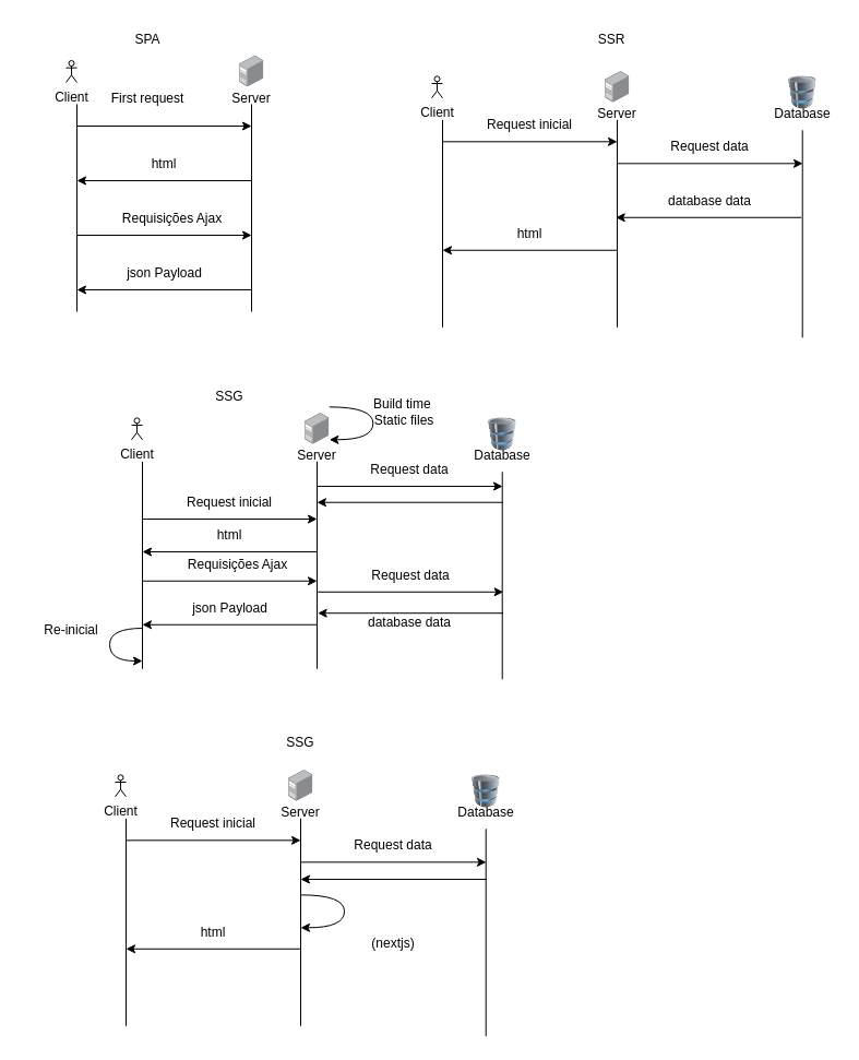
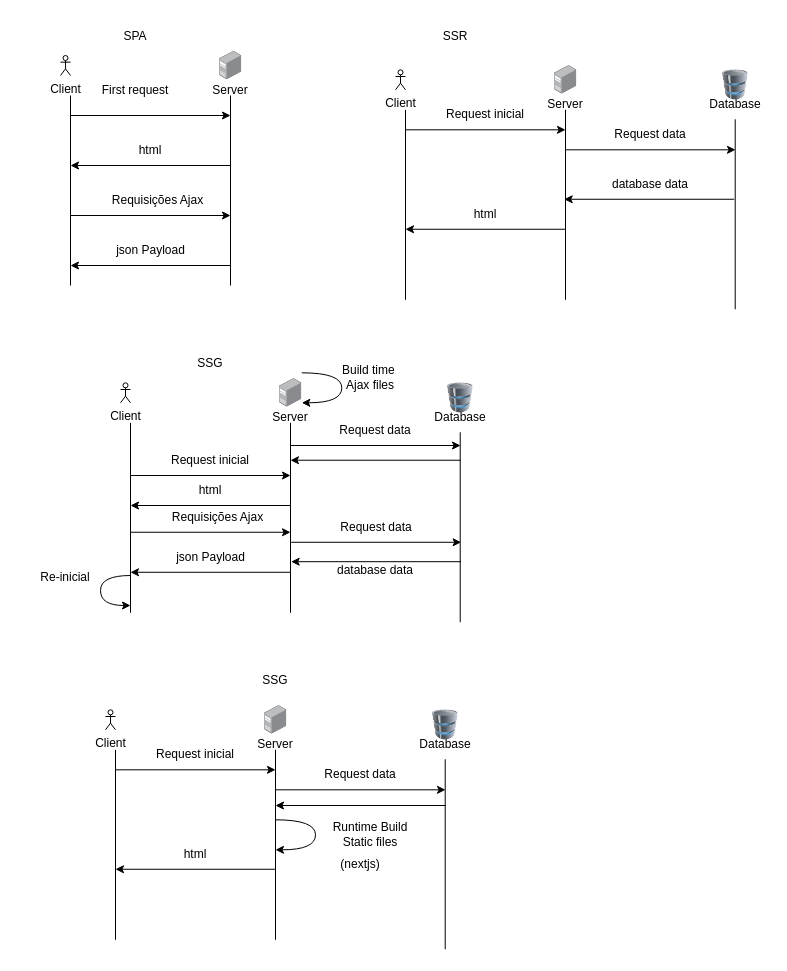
  <mxCell id="0" />
  <mxCell id="1" parent="0" />
  <mxCell id="2" value="" style="endArrow=none;html=1;" edge="1" parent="1"><mxGeometry width="50" height="50" relative="1" as="geometry"><mxPoint x="70" y="285" as="sourcePoint" /><mxPoint x="70" y="95" as="targetPoint" /></mxGeometry></mxCell>
  <mxCell id="3" value="SPA" style="text;html=1;strokeColor=none;fillColor=none;align=center;verticalAlign=middle;whiteSpace=wrap;rounded=0;" vertex="1" parent="1"><mxGeometry x="105" y="20.68" width="60" height="30" as="geometry" /></mxCell>
  <mxCell id="4" value="" style="endArrow=none;html=1;" edge="1" parent="1"><mxGeometry width="50" height="50" relative="1" as="geometry"><mxPoint x="230" y="285" as="sourcePoint" /><mxPoint x="230" y="95" as="targetPoint" /></mxGeometry></mxCell>
  <mxCell id="5" value="Client" style="shape=umlActor;verticalLabelPosition=bottom;verticalAlign=top;html=1;outlineConnect=0;" vertex="1" parent="1"><mxGeometry x="60" y="55" width="10" height="20" as="geometry" /></mxCell>
  <mxCell id="6" value="Server" style="text;html=1;strokeColor=none;fillColor=none;align=center;verticalAlign=middle;whiteSpace=wrap;rounded=0;" vertex="1" parent="1"><mxGeometry x="200" y="75" width="60" height="30" as="geometry" /></mxCell>
  <mxCell id="7" value="" style="points=[];aspect=fixed;html=1;align=center;shadow=0;dashed=0;image;image=img/lib/allied_telesis/computer_and_terminals/Server_Desktop.svg;" vertex="1" parent="1"><mxGeometry x="218.7" y="50.68" width="22.6" height="28.65" as="geometry" /></mxCell>
  <mxCell id="8" value="" style="endArrow=classic;html=1;" edge="1" parent="1"><mxGeometry width="50" height="50" relative="1" as="geometry"><mxPoint x="70" y="115" as="sourcePoint" /><mxPoint x="230" y="115" as="targetPoint" /></mxGeometry></mxCell>
  <mxCell id="9" value="First request" style="text;html=1;strokeColor=none;fillColor=none;align=center;verticalAlign=middle;whiteSpace=wrap;rounded=0;" vertex="1" parent="1"><mxGeometry x="90" y="75" width="90" height="30" as="geometry" /></mxCell>
  <mxCell id="10" value="" style="endArrow=classic;html=1;" edge="1" parent="1"><mxGeometry width="50" height="50" relative="1" as="geometry"><mxPoint x="230" y="165" as="sourcePoint" /><mxPoint x="70" y="165" as="targetPoint" /></mxGeometry></mxCell>
  <mxCell id="11" value="html" style="text;html=1;strokeColor=none;fillColor=none;align=center;verticalAlign=middle;whiteSpace=wrap;rounded=0;" vertex="1" parent="1"><mxGeometry x="105" y="135" width="90" height="30" as="geometry" /></mxCell>
  <mxCell id="12" value="" style="endArrow=classic;html=1;" edge="1" parent="1"><mxGeometry width="50" height="50" relative="1" as="geometry"><mxPoint x="70" y="215" as="sourcePoint" /><mxPoint x="230" y="215" as="targetPoint" /></mxGeometry></mxCell>
  <mxCell id="13" value="Requisições Ajax" style="text;html=1;strokeColor=none;fillColor=none;align=center;verticalAlign=middle;whiteSpace=wrap;rounded=0;" vertex="1" parent="1"><mxGeometry x="105" y="185" width="105" height="30" as="geometry" /></mxCell>
  <mxCell id="14" value="" style="endArrow=classic;html=1;" edge="1" parent="1"><mxGeometry width="50" height="50" relative="1" as="geometry"><mxPoint x="230" y="265" as="sourcePoint" /><mxPoint x="70" y="265" as="targetPoint" /></mxGeometry></mxCell>
  <mxCell id="15" value="json Payload" style="text;html=1;strokeColor=none;fillColor=none;align=center;verticalAlign=middle;whiteSpace=wrap;rounded=0;" vertex="1" parent="1"><mxGeometry x="97.5" y="235" width="105" height="30" as="geometry" /></mxCell>
  <mxCell id="16" value="" style="endArrow=none;html=1;" edge="1" parent="1"><mxGeometry width="50" height="50" relative="1" as="geometry"><mxPoint x="405" y="299.32" as="sourcePoint" /><mxPoint x="405" y="109.32" as="targetPoint" /></mxGeometry></mxCell>
- <mxCell id="17" value="SSR" style="text;html=1;strokeColor=none;fillColor=none;align=center;verticalAlign=middle;whiteSpace=wrap;rounded=0;" vertex="1" parent="1"><mxGeometry x="530" y="20.68" width="60" height="30" as="geometry" /></mxCell>
+ <mxCell id="17" value="SSR" style="text;html=1;strokeColor=none;fillColor=none;align=center;verticalAlign=middle;whiteSpace=wrap;rounded=0;" vertex="1" parent="1"><mxGeometry x="425" y="20.68" width="60" height="30" as="geometry" /></mxCell>
  <mxCell id="18" value="" style="endArrow=none;html=1;" edge="1" parent="1"><mxGeometry width="50" height="50" relative="1" as="geometry"><mxPoint x="565" y="299.32" as="sourcePoint" /><mxPoint x="565" y="109.32" as="targetPoint" /></mxGeometry></mxCell>
  <mxCell id="19" value="Client" style="shape=umlActor;verticalLabelPosition=bottom;verticalAlign=top;html=1;outlineConnect=0;" vertex="1" parent="1"><mxGeometry x="395" y="69.32" width="10" height="20" as="geometry" /></mxCell>
  <mxCell id="20" value="Server" style="text;html=1;strokeColor=none;fillColor=none;align=center;verticalAlign=middle;whiteSpace=wrap;rounded=0;" vertex="1" parent="1"><mxGeometry x="535" y="89.32" width="60" height="30" as="geometry" /></mxCell>
  <mxCell id="21" value="" style="points=[];aspect=fixed;html=1;align=center;shadow=0;dashed=0;image;image=img/lib/allied_telesis/computer_and_terminals/Server_Desktop.svg;" vertex="1" parent="1"><mxGeometry x="553.7" y="65" width="22.6" height="28.65" as="geometry" /></mxCell>
  <mxCell id="22" value="" style="endArrow=classic;html=1;" edge="1" parent="1"><mxGeometry width="50" height="50" relative="1" as="geometry"><mxPoint x="405" y="129.32" as="sourcePoint" /><mxPoint x="565" y="129.32" as="targetPoint" /></mxGeometry></mxCell>
  <mxCell id="23" value="Request inicial" style="text;html=1;strokeColor=none;fillColor=none;align=center;verticalAlign=middle;whiteSpace=wrap;rounded=0;" vertex="1" parent="1"><mxGeometry x="440" y="99.32" width="90" height="30" as="geometry" /></mxCell>
  <mxCell id="24" value="" style="endArrow=classic;html=1;" edge="1" parent="1"><mxGeometry width="50" height="50" relative="1" as="geometry"><mxPoint x="565" y="228.75" as="sourcePoint" /><mxPoint x="405" y="228.75" as="targetPoint" /></mxGeometry></mxCell>
  <mxCell id="25" value="html" style="text;html=1;strokeColor=none;fillColor=none;align=center;verticalAlign=middle;whiteSpace=wrap;rounded=0;" vertex="1" parent="1"><mxGeometry x="440" y="198.75" width="90" height="30" as="geometry" /></mxCell>
  <mxCell id="26" value="" style="image;html=1;image=img/lib/clip_art/computers/Database_128x128.png" vertex="1" parent="1"><mxGeometry x="715" y="69.32" width="40" height="30" as="geometry" /></mxCell>
  <mxCell id="27" value="" style="endArrow=none;html=1;" edge="1" parent="1"><mxGeometry width="50" height="50" relative="1" as="geometry"><mxPoint x="734.71" y="308.75" as="sourcePoint" /><mxPoint x="734.71" y="118.75" as="targetPoint" /></mxGeometry></mxCell>
  <mxCell id="28" value="Database" style="text;html=1;strokeColor=none;fillColor=none;align=center;verticalAlign=middle;whiteSpace=wrap;rounded=0;" vertex="1" parent="1"><mxGeometry x="705" y="89.32" width="60" height="30" as="geometry" /></mxCell>
  <mxCell id="29" value="" style="endArrow=classic;html=1;" edge="1" parent="1"><mxGeometry width="50" height="50" relative="1" as="geometry"><mxPoint x="565" y="149.32" as="sourcePoint" /><mxPoint x="735" y="149.32" as="targetPoint" /></mxGeometry></mxCell>
  <mxCell id="30" value="Request data" style="text;html=1;strokeColor=none;fillColor=none;align=center;verticalAlign=middle;whiteSpace=wrap;rounded=0;" vertex="1" parent="1"><mxGeometry x="605" y="119.32" width="90" height="30" as="geometry" /></mxCell>
  <mxCell id="31" value="" style="endArrow=classic;html=1;" edge="1" parent="1"><mxGeometry width="50" height="50" relative="1" as="geometry"><mxPoint x="733.7" y="198.75" as="sourcePoint" /><mxPoint x="563.7" y="198.75" as="targetPoint" /></mxGeometry></mxCell>
  <mxCell id="32" value="" style="endArrow=none;html=1;" edge="1" parent="1"><mxGeometry width="50" height="50" relative="1" as="geometry"><mxPoint x="115" y="939.32" as="sourcePoint" /><mxPoint x="115" y="749.32" as="targetPoint" /></mxGeometry></mxCell>
  <mxCell id="33" value="SSG" style="text;html=1;strokeColor=none;fillColor=none;align=center;verticalAlign=middle;whiteSpace=wrap;rounded=0;" vertex="1" parent="1"><mxGeometry x="245" y="665" width="60" height="30" as="geometry" /></mxCell>
  <mxCell id="34" value="" style="endArrow=none;html=1;" edge="1" parent="1"><mxGeometry width="50" height="50" relative="1" as="geometry"><mxPoint x="275" y="939.32" as="sourcePoint" /><mxPoint x="275" y="749.32" as="targetPoint" /></mxGeometry></mxCell>
  <mxCell id="35" value="Client" style="shape=umlActor;verticalLabelPosition=bottom;verticalAlign=top;html=1;outlineConnect=0;" vertex="1" parent="1"><mxGeometry x="105" y="709.32" width="10" height="20" as="geometry" /></mxCell>
  <mxCell id="36" value="Server" style="text;html=1;strokeColor=none;fillColor=none;align=center;verticalAlign=middle;whiteSpace=wrap;rounded=0;" vertex="1" parent="1"><mxGeometry x="245" y="729.32" width="60" height="30" as="geometry" /></mxCell>
  <mxCell id="37" value="" style="points=[];aspect=fixed;html=1;align=center;shadow=0;dashed=0;image;image=img/lib/allied_telesis/computer_and_terminals/Server_Desktop.svg;" vertex="1" parent="1"><mxGeometry x="263.7" y="705" width="22.6" height="28.65" as="geometry" /></mxCell>
  <mxCell id="38" value="" style="endArrow=classic;html=1;" edge="1" parent="1"><mxGeometry width="50" height="50" relative="1" as="geometry"><mxPoint x="115" y="769.32" as="sourcePoint" /><mxPoint x="275" y="769.32" as="targetPoint" /></mxGeometry></mxCell>
  <mxCell id="39" value="Request inicial" style="text;html=1;strokeColor=none;fillColor=none;align=center;verticalAlign=middle;whiteSpace=wrap;rounded=0;" vertex="1" parent="1"><mxGeometry x="150" y="739.32" width="90" height="30" as="geometry" /></mxCell>
  <mxCell id="40" value="" style="endArrow=classic;html=1;" edge="1" parent="1"><mxGeometry width="50" height="50" relative="1" as="geometry"><mxPoint x="275" y="868.75" as="sourcePoint" /><mxPoint x="115" y="868.75" as="targetPoint" /></mxGeometry></mxCell>
  <mxCell id="41" value="html" style="text;html=1;strokeColor=none;fillColor=none;align=center;verticalAlign=middle;whiteSpace=wrap;rounded=0;" vertex="1" parent="1"><mxGeometry x="150" y="838.75" width="90" height="30" as="geometry" /></mxCell>
  <mxCell id="42" value="" style="curved=1;endArrow=classic;html=1;" edge="1" parent="1"><mxGeometry width="50" height="50" relative="1" as="geometry"><mxPoint x="275" y="819.32" as="sourcePoint" /><mxPoint x="275" y="849.32" as="targetPoint" /><Array as="points"><mxPoint x="315" y="819.32" /><mxPoint x="315" y="849.32" /></Array></mxGeometry></mxCell>
+ <mxCell id="43" value="Runtime Build&lt;br&gt;Static files" style="text;html=1;strokeColor=none;fillColor=none;align=center;verticalAlign=middle;whiteSpace=wrap;rounded=0;" vertex="1" parent="1"><mxGeometry x="315" y="819.32" width="110" height="30" as="geometry" /></mxCell>
  <mxCell id="44" value="(nextjs)" style="text;html=1;strokeColor=none;fillColor=none;align=center;verticalAlign=middle;whiteSpace=wrap;rounded=0;" vertex="1" parent="1"><mxGeometry x="330" y="849.32" width="60" height="30" as="geometry" /></mxCell>
  <mxCell id="45" value="" style="image;html=1;image=img/lib/clip_art/computers/Database_128x128.png" vertex="1" parent="1"><mxGeometry x="425" y="709.32" width="40" height="30" as="geometry" /></mxCell>
  <mxCell id="46" value="" style="endArrow=none;html=1;" edge="1" parent="1"><mxGeometry width="50" height="50" relative="1" as="geometry"><mxPoint x="444.71" y="948.75" as="sourcePoint" /><mxPoint x="444.71" y="758.75" as="targetPoint" /></mxGeometry></mxCell>
  <mxCell id="47" value="Database" style="text;html=1;strokeColor=none;fillColor=none;align=center;verticalAlign=middle;whiteSpace=wrap;rounded=0;" vertex="1" parent="1"><mxGeometry x="415" y="729.32" width="60" height="30" as="geometry" /></mxCell>
  <mxCell id="48" value="" style="endArrow=classic;html=1;" edge="1" parent="1"><mxGeometry width="50" height="50" relative="1" as="geometry"><mxPoint x="275" y="789.32" as="sourcePoint" /><mxPoint x="445" y="789.32" as="targetPoint" /></mxGeometry></mxCell>
  <mxCell id="49" value="Request data" style="text;html=1;strokeColor=none;fillColor=none;align=center;verticalAlign=middle;whiteSpace=wrap;rounded=0;" vertex="1" parent="1"><mxGeometry x="315" y="759.32" width="90" height="30" as="geometry" /></mxCell>
  <mxCell id="50" value="" style="endArrow=classic;html=1;" edge="1" parent="1"><mxGeometry width="50" height="50" relative="1" as="geometry"><mxPoint x="445" y="805" as="sourcePoint" /><mxPoint x="275" y="805" as="targetPoint" /></mxGeometry></mxCell>
  <mxCell id="51" value="database data" style="text;html=1;strokeColor=none;fillColor=none;align=center;verticalAlign=middle;whiteSpace=wrap;rounded=0;" vertex="1" parent="1"><mxGeometry x="605" y="168.75" width="90" height="30" as="geometry" /></mxCell>
  <mxCell id="52" value="" style="endArrow=none;html=1;" edge="1" parent="1"><mxGeometry width="50" height="50" relative="1" as="geometry"><mxPoint x="130" y="612.32" as="sourcePoint" /><mxPoint x="130" y="422.32" as="targetPoint" /></mxGeometry></mxCell>
  <mxCell id="53" value="SSG" style="text;html=1;strokeColor=none;fillColor=none;align=center;verticalAlign=middle;whiteSpace=wrap;rounded=0;" vertex="1" parent="1"><mxGeometry x="180" y="348" width="60" height="30" as="geometry" /></mxCell>
  <mxCell id="54" value="" style="endArrow=none;html=1;" edge="1" parent="1"><mxGeometry width="50" height="50" relative="1" as="geometry"><mxPoint x="290" y="612.32" as="sourcePoint" /><mxPoint x="290" y="422.32" as="targetPoint" /></mxGeometry></mxCell>
  <mxCell id="55" value="Client" style="shape=umlActor;verticalLabelPosition=bottom;verticalAlign=top;html=1;outlineConnect=0;" vertex="1" parent="1"><mxGeometry x="120" y="382.32" width="10" height="20" as="geometry" /></mxCell>
  <mxCell id="56" value="Server" style="text;html=1;strokeColor=none;fillColor=none;align=center;verticalAlign=middle;whiteSpace=wrap;rounded=0;" vertex="1" parent="1"><mxGeometry x="260" y="402.32" width="60" height="30" as="geometry" /></mxCell>
  <mxCell id="57" value="" style="points=[];aspect=fixed;html=1;align=center;shadow=0;dashed=0;image;image=img/lib/allied_telesis/computer_and_terminals/Server_Desktop.svg;" vertex="1" parent="1"><mxGeometry x="278.7" y="378" width="22.6" height="28.65" as="geometry" /></mxCell>
  <mxCell id="58" value="" style="endArrow=classic;html=1;" edge="1" parent="1"><mxGeometry width="50" height="50" relative="1" as="geometry"><mxPoint x="130" y="475" as="sourcePoint" /><mxPoint x="290" y="475" as="targetPoint" /></mxGeometry></mxCell>
  <mxCell id="59" value="Request inicial" style="text;html=1;strokeColor=none;fillColor=none;align=center;verticalAlign=middle;whiteSpace=wrap;rounded=0;" vertex="1" parent="1"><mxGeometry x="165" y="445" width="90" height="30" as="geometry" /></mxCell>
  <mxCell id="60" value="" style="endArrow=classic;html=1;" edge="1" parent="1"><mxGeometry width="50" height="50" relative="1" as="geometry"><mxPoint x="290" y="505" as="sourcePoint" /><mxPoint x="130" y="505" as="targetPoint" /></mxGeometry></mxCell>
  <mxCell id="61" value="html" style="text;html=1;strokeColor=none;fillColor=none;align=center;verticalAlign=middle;whiteSpace=wrap;rounded=0;" vertex="1" parent="1"><mxGeometry x="165" y="475" width="90" height="30" as="geometry" /></mxCell>
  <mxCell id="62" value="" style="curved=1;endArrow=classic;html=1;" edge="1" parent="1"><mxGeometry width="50" height="50" relative="1" as="geometry"><mxPoint x="130" y="575" as="sourcePoint" /><mxPoint x="130" y="605" as="targetPoint" /><Array as="points"><mxPoint x="100" y="575" /><mxPoint x="100" y="605" /></Array></mxGeometry></mxCell>
  <mxCell id="63" value="Re-inicial" style="text;html=1;strokeColor=none;fillColor=none;align=center;verticalAlign=middle;whiteSpace=wrap;rounded=0;" vertex="1" parent="1"><mxGeometry x="20" y="561.76" width="90" height="30" as="geometry" /></mxCell>
- <mxCell id="64" value="Build time&amp;nbsp; Static files" style="text;html=1;strokeColor=none;fillColor=none;align=center;verticalAlign=middle;whiteSpace=wrap;rounded=0;" vertex="1" parent="1"><mxGeometry x="340" y="362.32" width="60" height="30" as="geometry" /></mxCell>
+ <mxCell id="64" value="Build time&amp;nbsp; Ajax files" style="text;html=1;strokeColor=none;fillColor=none;align=center;verticalAlign=middle;whiteSpace=wrap;rounded=0;" vertex="1" parent="1"><mxGeometry x="340" y="362.32" width="60" height="30" as="geometry" /></mxCell>
  <mxCell id="65" value="" style="image;html=1;image=img/lib/clip_art/computers/Database_128x128.png" vertex="1" parent="1"><mxGeometry x="440" y="382.32" width="40" height="30" as="geometry" /></mxCell>
  <mxCell id="66" value="" style="endArrow=none;html=1;" edge="1" parent="1"><mxGeometry width="50" height="50" relative="1" as="geometry"><mxPoint x="459.71" y="621.75" as="sourcePoint" /><mxPoint x="459.71" y="431.75" as="targetPoint" /></mxGeometry></mxCell>
  <mxCell id="67" value="Database" style="text;html=1;strokeColor=none;fillColor=none;align=center;verticalAlign=middle;whiteSpace=wrap;rounded=0;" vertex="1" parent="1"><mxGeometry x="430" y="402.32" width="60" height="30" as="geometry" /></mxCell>
  <mxCell id="68" value="" style="endArrow=classic;html=1;" edge="1" parent="1"><mxGeometry width="50" height="50" relative="1" as="geometry"><mxPoint x="290" y="445" as="sourcePoint" /><mxPoint x="460" y="445" as="targetPoint" /></mxGeometry></mxCell>
  <mxCell id="69" value="" style="curved=1;endArrow=classic;html=1;" edge="1" parent="1"><mxGeometry width="50" height="50" relative="1" as="geometry"><mxPoint x="301.3" y="372.32" as="sourcePoint" /><mxPoint x="301.3" y="402.32" as="targetPoint" /><Array as="points"><mxPoint x="341.3" y="372.32" /><mxPoint x="341.3" y="402.32" /></Array></mxGeometry></mxCell>
  <mxCell id="70" value="Request data" style="text;html=1;strokeColor=none;fillColor=none;align=center;verticalAlign=middle;whiteSpace=wrap;rounded=0;" vertex="1" parent="1"><mxGeometry x="330" y="415" width="90" height="30" as="geometry" /></mxCell>
  <mxCell id="71" value="" style="endArrow=classic;html=1;" edge="1" parent="1"><mxGeometry width="50" height="50" relative="1" as="geometry"><mxPoint x="460" y="459.72" as="sourcePoint" /><mxPoint x="290" y="459.72" as="targetPoint" /></mxGeometry></mxCell>
  <mxCell id="72" value="" style="endArrow=classic;html=1;" edge="1" parent="1"><mxGeometry width="50" height="50" relative="1" as="geometry"><mxPoint x="130" y="531.76" as="sourcePoint" /><mxPoint x="290" y="531.76" as="targetPoint" /></mxGeometry></mxCell>
  <mxCell id="73" value="Requisições Ajax" style="text;html=1;strokeColor=none;fillColor=none;align=center;verticalAlign=middle;whiteSpace=wrap;rounded=0;" vertex="1" parent="1"><mxGeometry x="165" y="501.76" width="105" height="30" as="geometry" /></mxCell>
  <mxCell id="74" value="" style="endArrow=classic;html=1;" edge="1" parent="1"><mxGeometry width="50" height="50" relative="1" as="geometry"><mxPoint x="290" y="571.77" as="sourcePoint" /><mxPoint x="130" y="571.77" as="targetPoint" /></mxGeometry></mxCell>
  <mxCell id="75" value="json Payload" style="text;html=1;strokeColor=none;fillColor=none;align=center;verticalAlign=middle;whiteSpace=wrap;rounded=0;" vertex="1" parent="1"><mxGeometry x="157.5" y="541.77" width="105" height="30" as="geometry" /></mxCell>
  <mxCell id="76" value="" style="endArrow=classic;html=1;" edge="1" parent="1"><mxGeometry width="50" height="50" relative="1" as="geometry"><mxPoint x="290.65" y="541.77" as="sourcePoint" /><mxPoint x="460.65" y="541.77" as="targetPoint" /></mxGeometry></mxCell>
  <mxCell id="77" value="Request data" style="text;html=1;strokeColor=none;fillColor=none;align=center;verticalAlign=middle;whiteSpace=wrap;rounded=0;" vertex="1" parent="1"><mxGeometry x="330.65" y="511.77" width="90" height="30" as="geometry" /></mxCell>
  <mxCell id="78" value="" style="endArrow=classic;html=1;" edge="1" parent="1"><mxGeometry width="50" height="50" relative="1" as="geometry"><mxPoint x="460.65" y="561.2" as="sourcePoint" /><mxPoint x="290.65" y="561.2" as="targetPoint" /></mxGeometry></mxCell>
  <mxCell id="79" value="database data" style="text;html=1;strokeColor=none;fillColor=none;align=center;verticalAlign=middle;whiteSpace=wrap;rounded=0;" vertex="1" parent="1"><mxGeometry x="330" y="555" width="90" height="30" as="geometry" /></mxCell>
